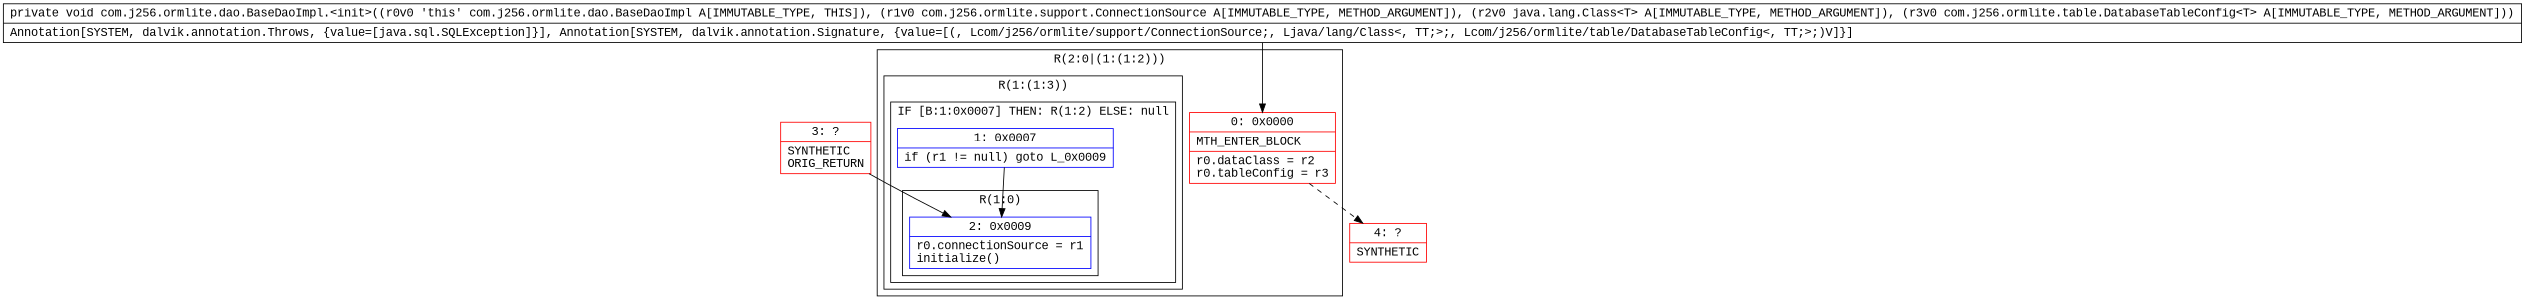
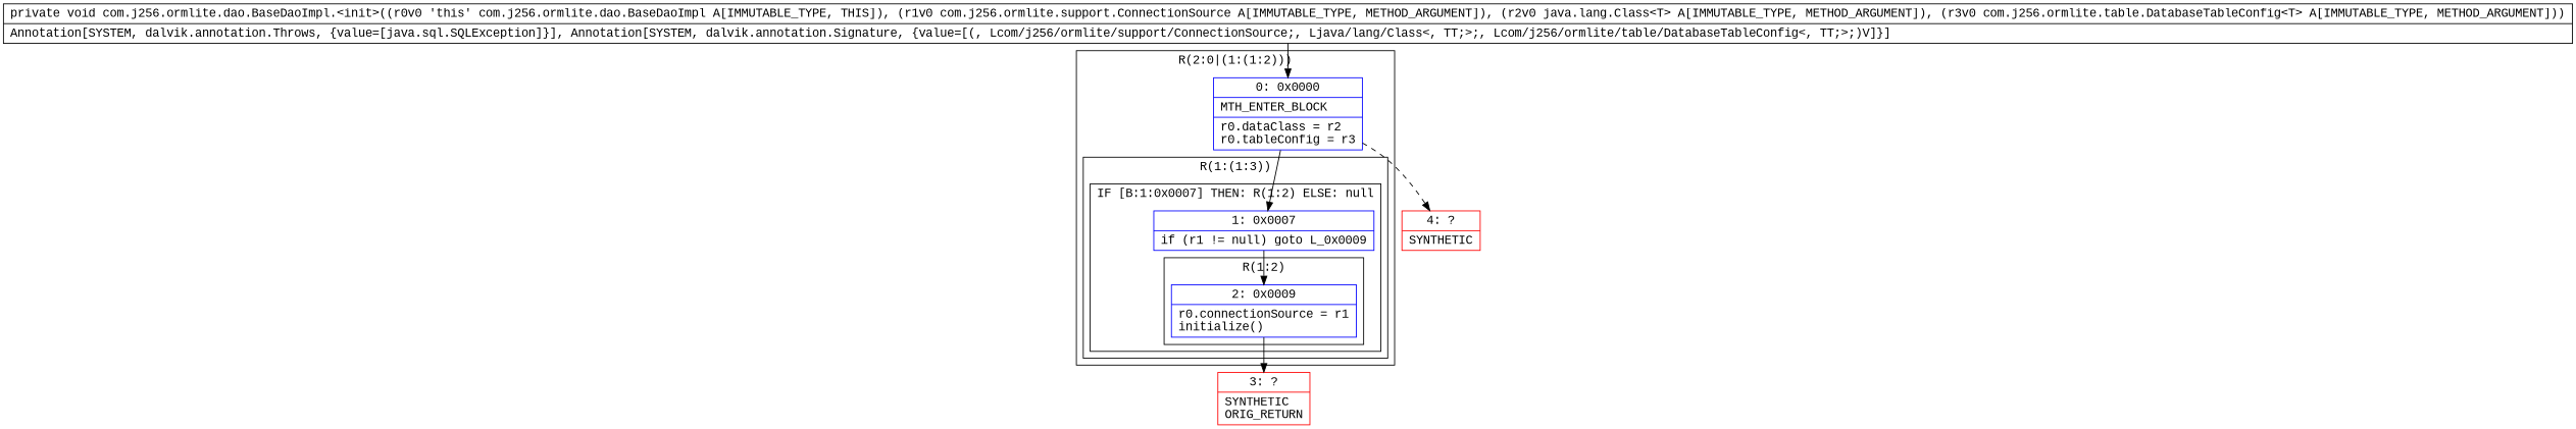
  digraph {
    fontname="Liberation Mono"
    node [color=blue fontname="Liberation Mono" shape=record]
    edge [fontname="Liberation Mono"]
    n1 [label="{2\:\ 0x0009|r0.connectionSource = r1\linitialize()\l}"]
    n2 [label="{1\:\ 0x0007|if (r1 != null) goto L_0x0009\l}"]
-   n3 [color=red label="{0\:\ 0x0000|MTH_ENTER_BLOCK\l|r0.dataClass = r2\lr0.tableConfig = r3\l}"]
+   n3 [label="{0\:\ 0x0000|MTH_ENTER_BLOCK\l|r0.dataClass = r2\lr0.tableConfig = r3\l}"]
    n4 [color=red label="{3\:\ ?|SYNTHETIC\lORIG_RETURN\l}"]
    n5 [color=red label="{4\:\ ?|SYNTHETIC\l}"]
    n6 [label="{private void com.j256.ormlite.dao.BaseDaoImpl.\<init\>((r0v0 'this' com.j256.ormlite.dao.BaseDaoImpl A[IMMUTABLE_TYPE, THIS]), (r1v0 com.j256.ormlite.support.ConnectionSource A[IMMUTABLE_TYPE, METHOD_ARGUMENT]), (r2v0 java.lang.Class\<T\> A[IMMUTABLE_TYPE, METHOD_ARGUMENT]), (r3v0 com.j256.ormlite.table.DatabaseTableConfig\<T\> A[IMMUTABLE_TYPE, METHOD_ARGUMENT]))  | Annotation[SYSTEM, dalvik.annotation.Throws, \{value=[java.sql.SQLException]\}], Annotation[SYSTEM, dalvik.annotation.Signature, \{value=[(, Lcom\/j256\/ormlite\/support\/ConnectionSource;, Ljava\/lang\/Class\<, TT;\>;, Lcom\/j256\/ormlite\/table\/DatabaseTableConfig\<, TT;\>;)V]\}]\l}" color=""]
    subgraph cluster_1 {
      label="R(2:0|(1:(1:2)))"
      n3
      subgraph cluster_2 {
        label="R(1:(1:3))"
        subgraph cluster_3 {
          label="IF [B:1:0x0007] THEN: R(1:2) ELSE: null"
          n2
          subgraph cluster_4 {
-           label="R(1:0)"
+           label="R(1:2)"
            n1
          }
        }
      }
    }
-   n4 -> n1
+   n1 -> n4
    n2 -> n1
+   n3 -> n2
    n3 -> n5 [style=dashed]
    n6 -> n3
  }
